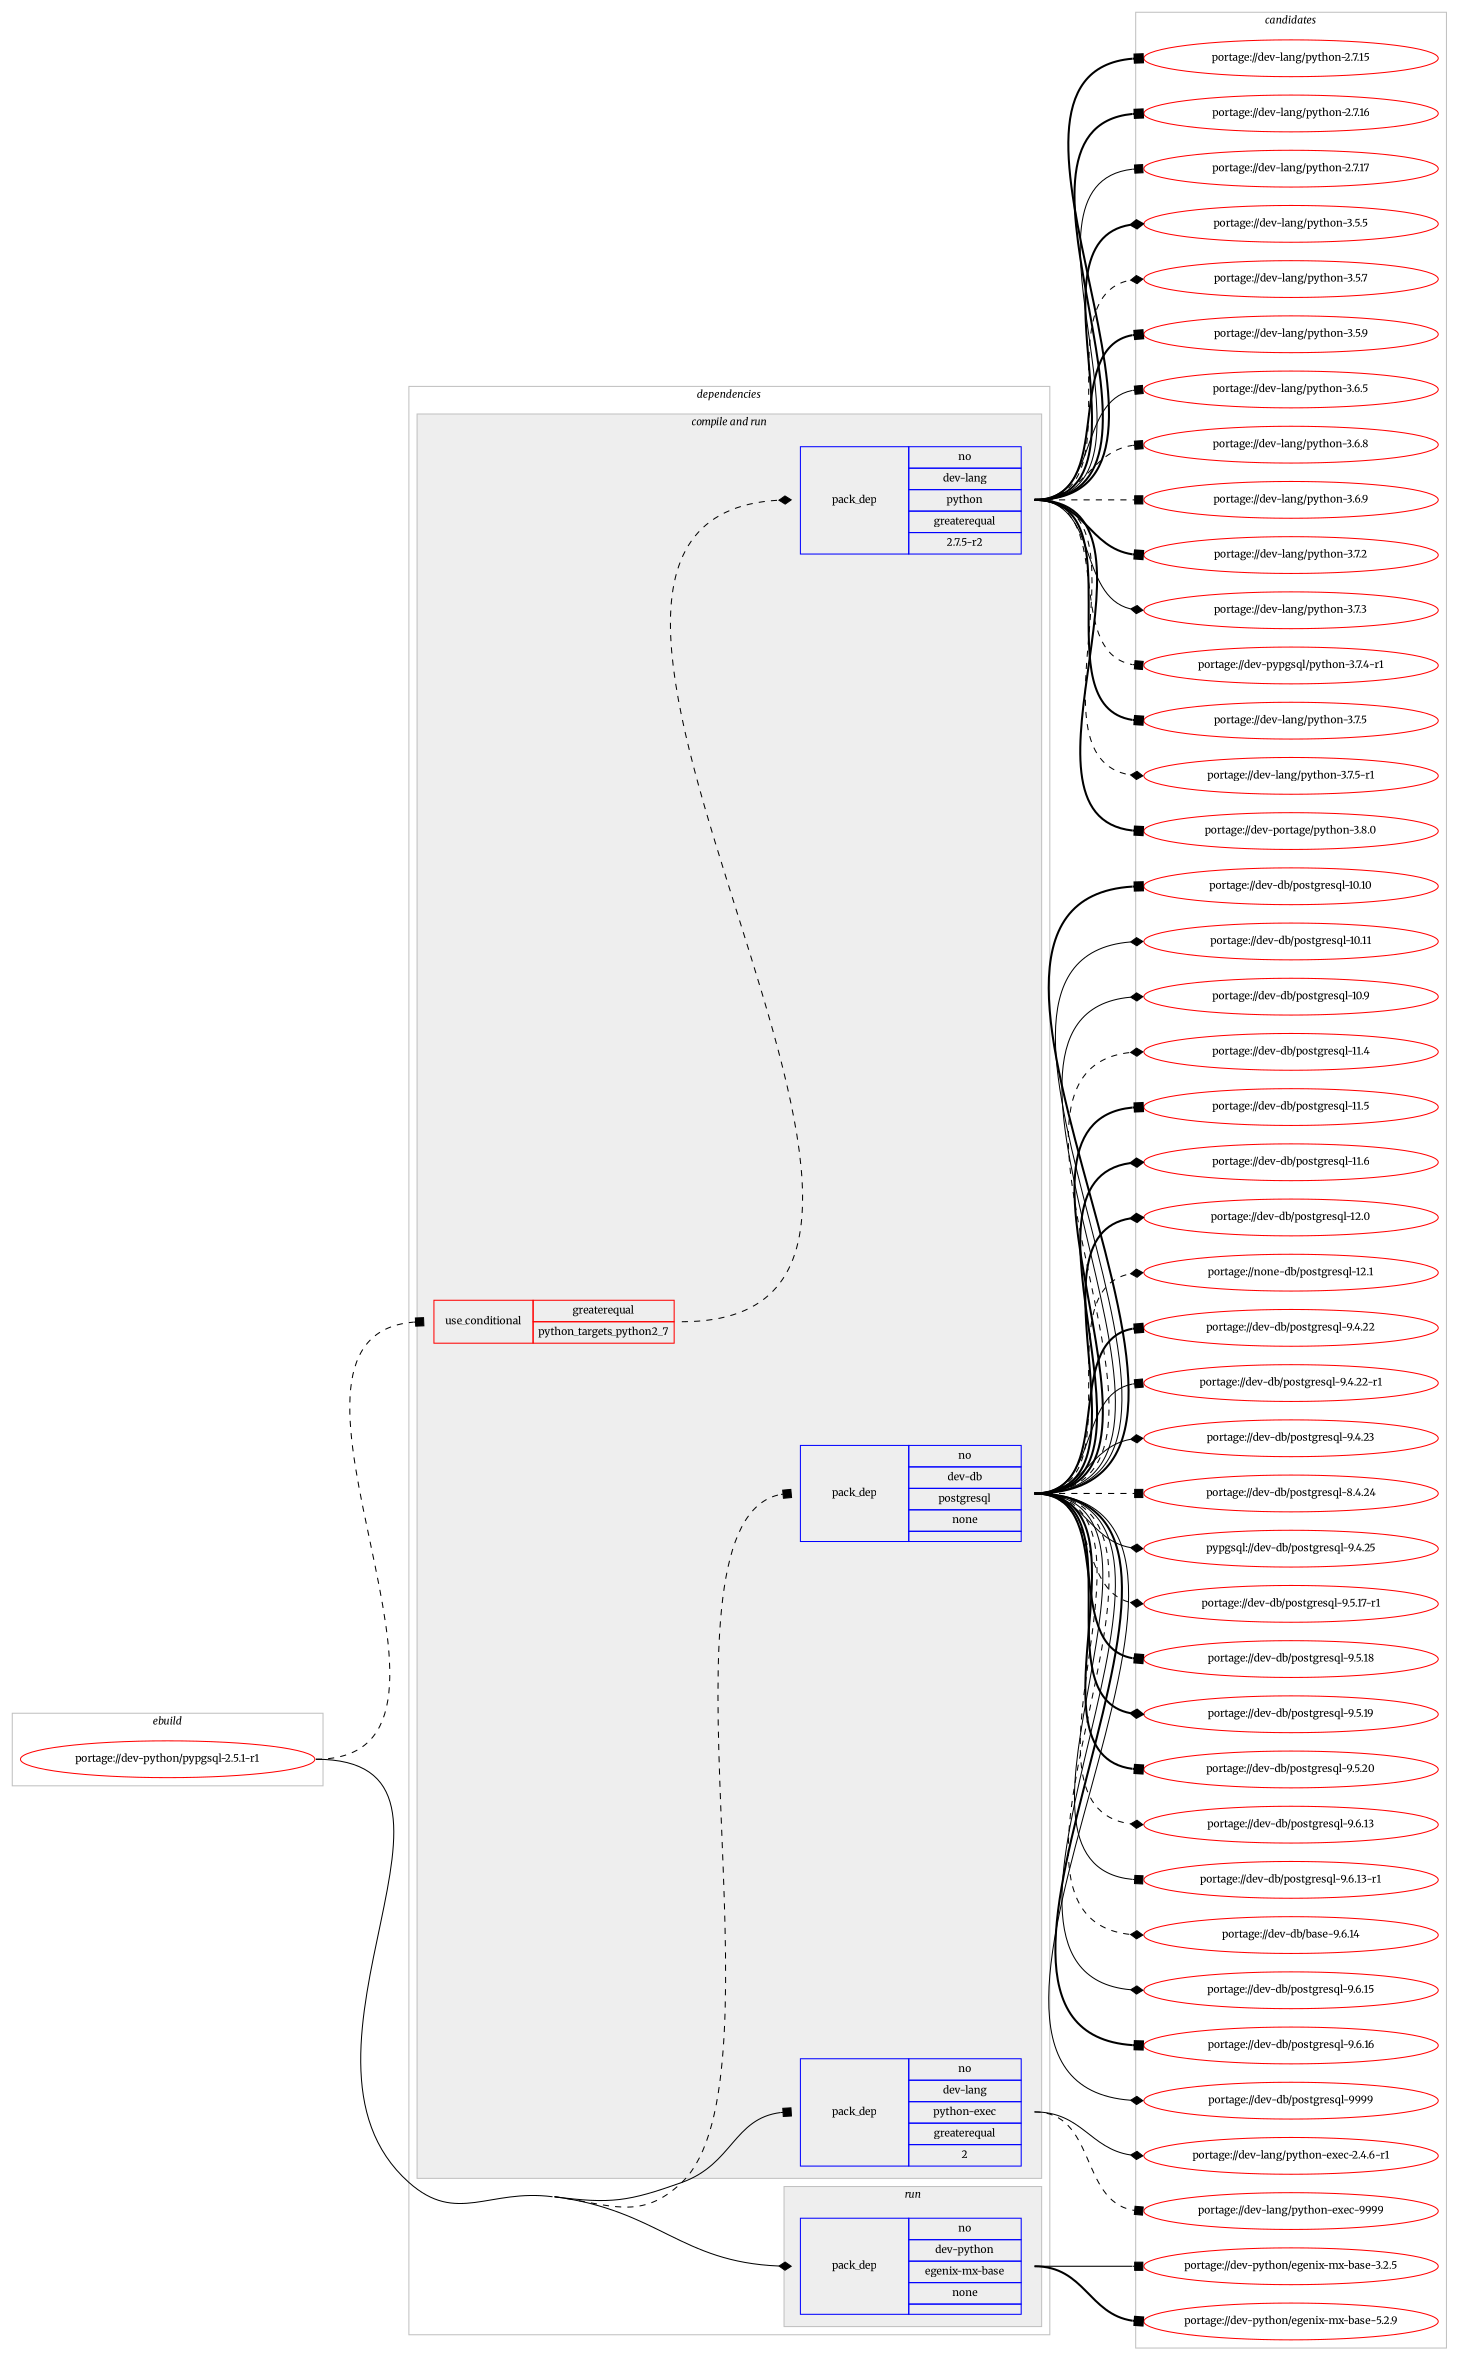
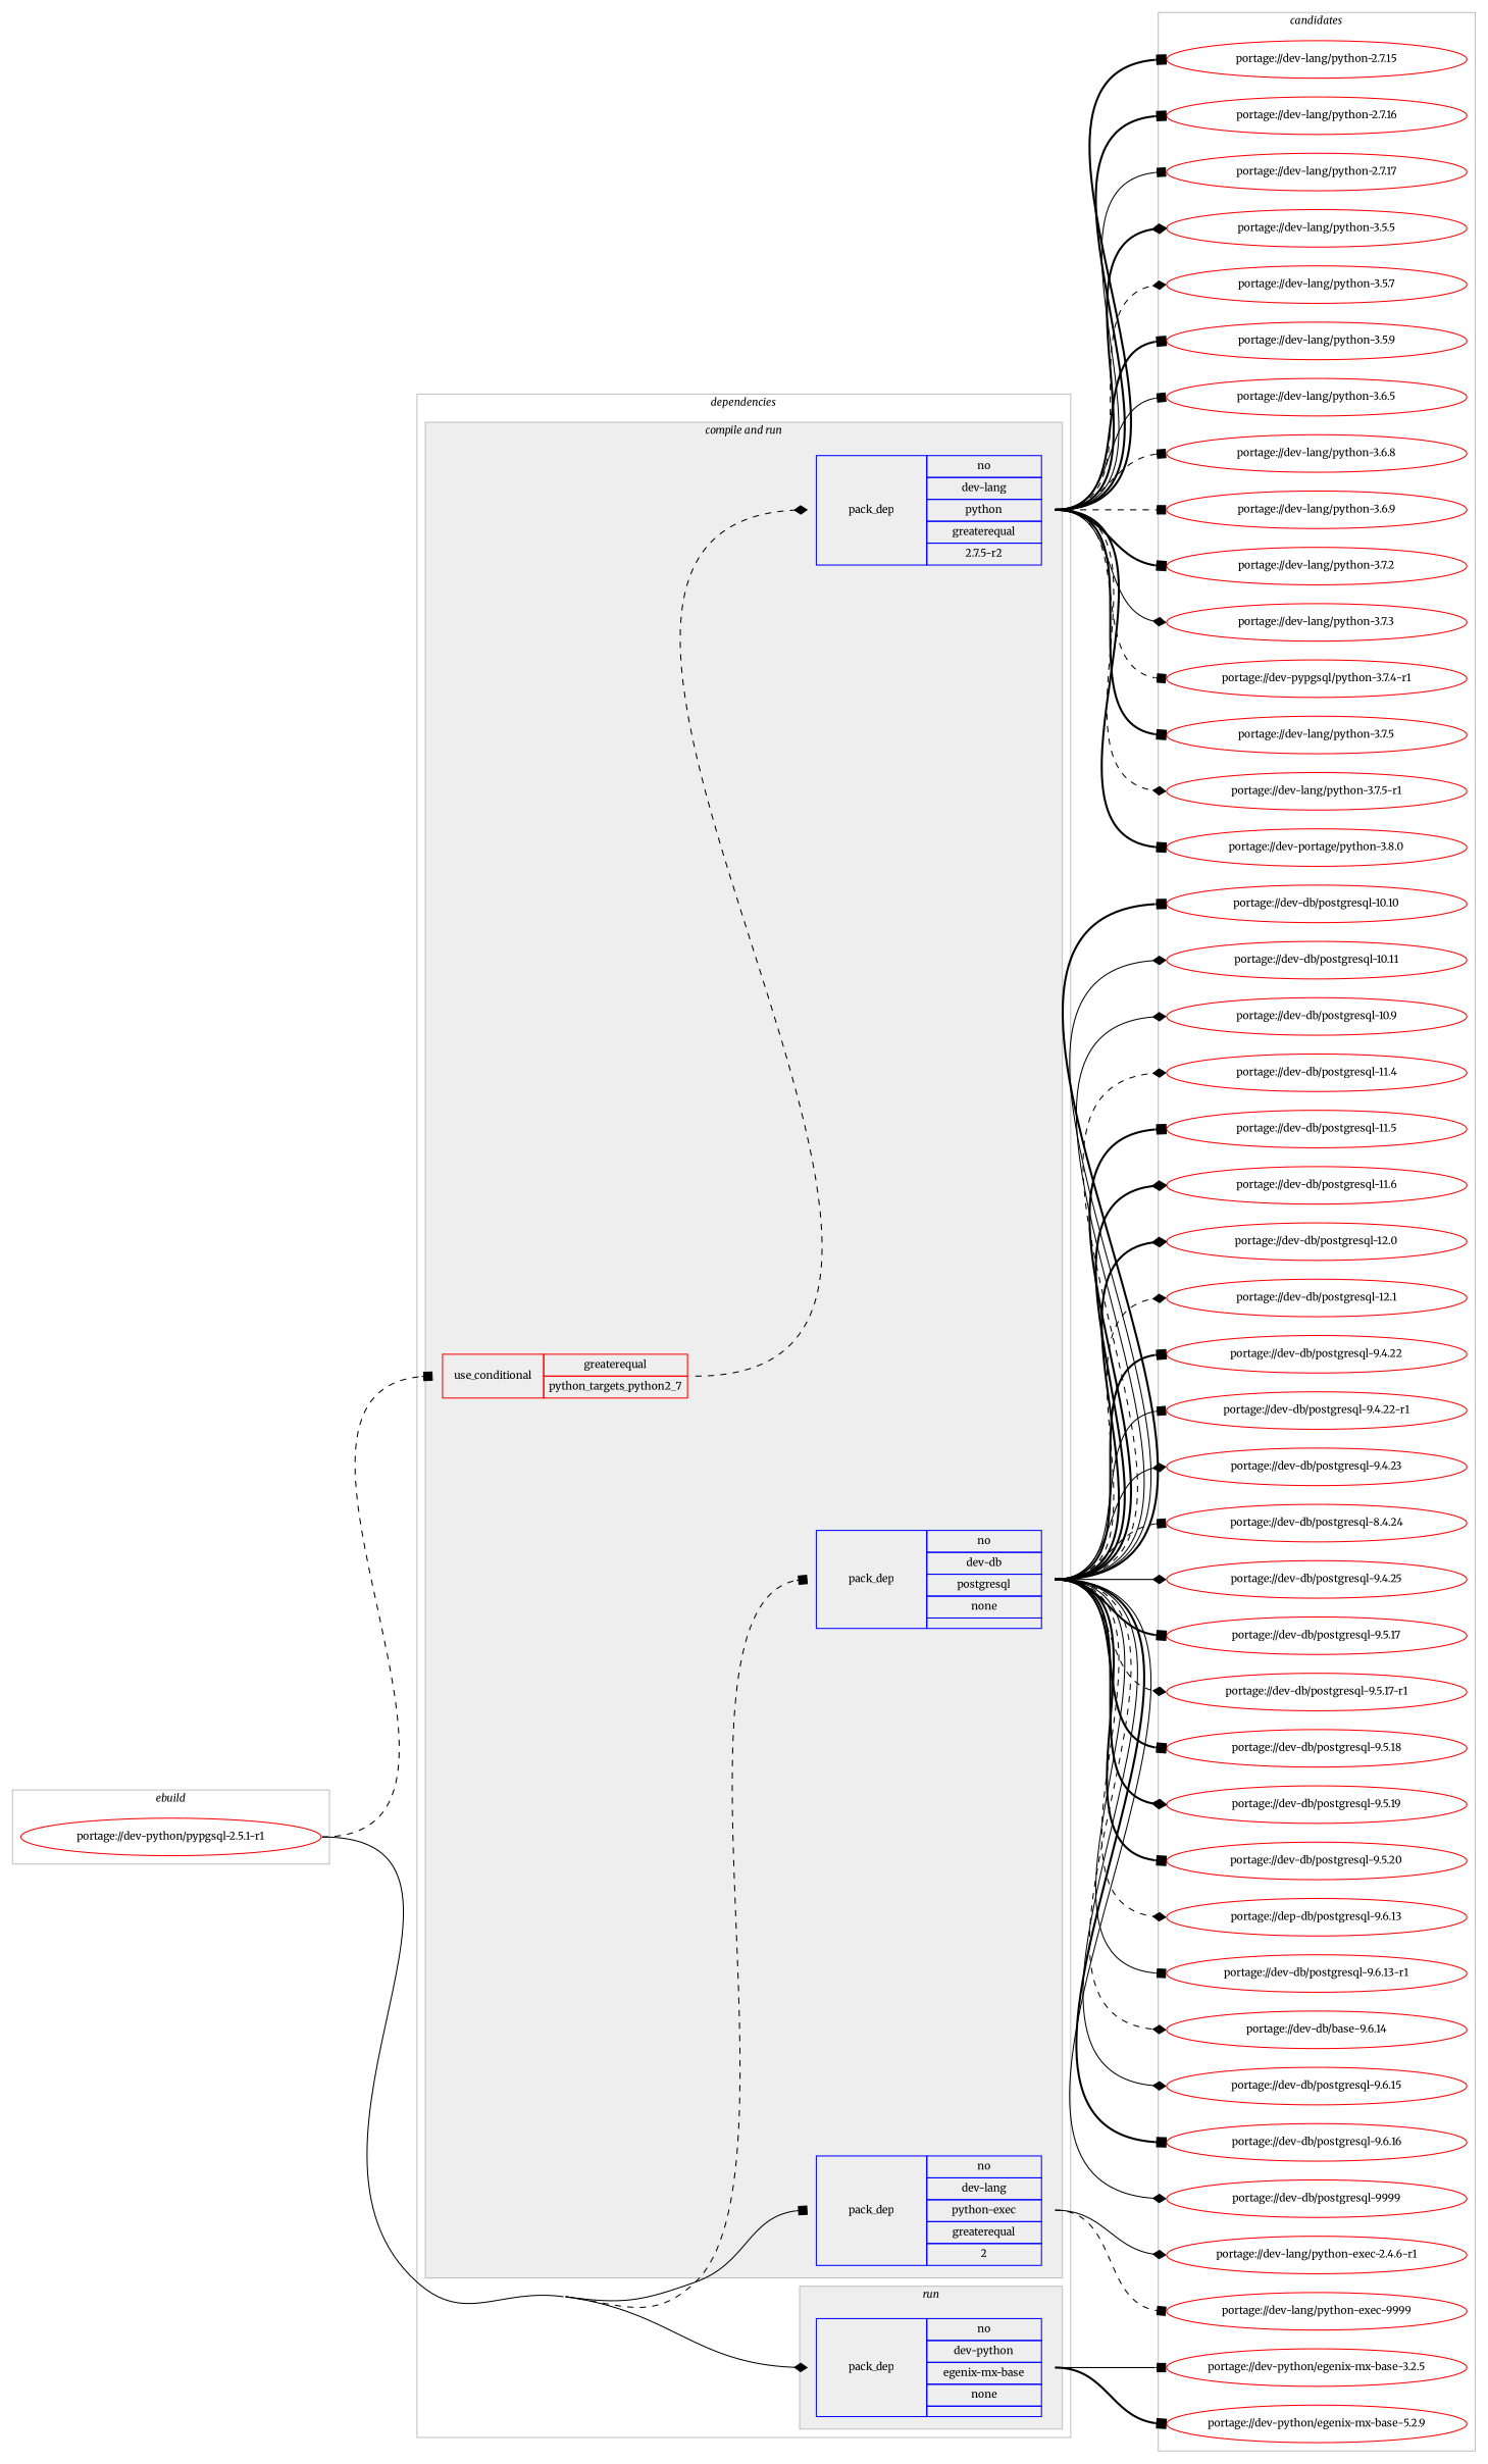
  digraph {
    compound=true
    concentrate=true
    fontname=Merriweather
    fontsize=10
    newrank=true
    rankdir=LR
    ranksep=1.5
    node [color=red fontname=Merriweather fontsize=10]
    edge [arrowhead=box fontname=Merriweather headport=w style=bold tailport=e weight=100]
    n1 [label="portage://dev-python/pypgsql-2.5.1-r1" width=4]
    n2 [color=blue label=<<TABLE BORDER="0" CELLBORDER="1" CELLSPACING="0" CELLPADDING="4" WIDTH="220"><TR><TD ROWSPAN="6" CELLPADDING="30">pack_dep</TD></TR><TR><TD WIDTH="110">no</TD></TR><TR><TD>dev-lang</TD></TR><TR><TD>python</TD></TR><TR><TD>greaterequal</TD></TR><TR><TD>2.7.5-r2</TD></TR></TABLE>> shape=none]
    n3 [label=<<TABLE BORDER="0" CELLBORDER="1" CELLSPACING="0" CELLPADDING="4"><TR><TD ROWSPAN="3" CELLPADDING="10">use_conditional</TD></TR><TR><TD>greaterequal</TD></TR><TR><TD>python_targets_python2_7</TD></TR></TABLE>> shape=none]
    n4 [color=blue label=<<TABLE BORDER="0" CELLBORDER="1" CELLSPACING="0" CELLPADDING="4" WIDTH="220"><TR><TD ROWSPAN="6" CELLPADDING="30">pack_dep</TD></TR><TR><TD WIDTH="110">no</TD></TR><TR><TD>dev-db</TD></TR><TR><TD>postgresql</TD></TR><TR><TD>none</TD></TR><TR><TD></TD></TR></TABLE>> shape=none]
    n5 [color=blue label=<<TABLE BORDER="0" CELLBORDER="1" CELLSPACING="0" CELLPADDING="4" WIDTH="220"><TR><TD ROWSPAN="6" CELLPADDING="30">pack_dep</TD></TR><TR><TD WIDTH="110">no</TD></TR><TR><TD>dev-lang</TD></TR><TR><TD>python-exec</TD></TR><TR><TD>greaterequal</TD></TR><TR><TD>2</TD></TR></TABLE>> shape=none]
    n6 [color=blue label=<<TABLE BORDER="0" CELLBORDER="1" CELLSPACING="0" CELLPADDING="4" WIDTH="220"><TR><TD ROWSPAN="6" CELLPADDING="30">pack_dep</TD></TR><TR><TD WIDTH="110">no</TD></TR><TR><TD>dev-python</TD></TR><TR><TD>egenix-mx-base</TD></TR><TR><TD>none</TD></TR><TR><TD></TD></TR></TABLE>> shape=none]
    n7 [label="portage://dev-lang/python-2.7.15" width=4]
    n8 [label="portage://dev-lang/python-2.7.16" width=4]
    n9 [label="portage://dev-lang/python-2.7.17" width=4]
    n10 [label="portage://dev-lang/python-3.5.5" width=4]
    n11 [label="portage://dev-lang/python-3.5.7" width=4]
    n12 [label="portage://dev-lang/python-3.5.9" width=4]
    n13 [label="portage://dev-lang/python-3.6.5" width=4]
    n14 [label="portage://dev-lang/python-3.6.8" width=4]
    n15 [label="portage://dev-lang/python-3.6.9" width=4]
    n16 [label="portage://dev-lang/python-3.7.2" width=4]
    n17 [label="portage://dev-lang/python-3.7.3" width=4]
    n18 [label="portage://dev-pypgsql/python-3.7.4-r1" width=4]
    n19 [label="portage://dev-lang/python-3.7.5" width=4]
    n20 [label="portage://dev-lang/python-3.7.5-r1" width=4]
    n21 [label="portage://dev-portage/python-3.8.0" width=4]
    n22 [label="portage://dev-db/postgresql-10.10" width=4]
    n23 [label="portage://dev-db/postgresql-10.11" width=4]
    n24 [label="portage://dev-db/postgresql-10.9" width=4]
    n25 [label="portage://dev-db/postgresql-11.4" width=4]
    n26 [label="portage://dev-db/postgresql-11.5" width=4]
    n27 [label="portage://dev-db/postgresql-11.6" width=4]
    n28 [label="portage://dev-db/postgresql-12.0" width=4]
-   n29 [label="portage://none-db/postgresql-12.1" width=4]
+   n29 [label="portage://dev-db/postgresql-12.1" width=4]
    n30 [label="portage://dev-db/postgresql-9.4.22" width=4]
    n31 [label="portage://dev-db/postgresql-9.4.22-r1" width=4]
    n32 [label="portage://dev-db/postgresql-9.4.23" width=4]
    n33 [label="portage://dev-db/postgresql-8.4.24" width=4]
-   n34 [label="pypgsql://dev-db/postgresql-9.4.25" width=4]
+   n34 [label="portage://dev-db/postgresql-9.4.25" width=4]
+   n35 [label="portage://dev-db/postgresql-9.5.17" width=4]
    n36 [label="portage://dev-db/postgresql-9.5.17-r1" width=4]
    n37 [label="portage://dev-db/postgresql-9.5.18" width=4]
    n38 [label="portage://dev-db/postgresql-9.5.19" width=4]
    n39 [label="portage://dev-db/postgresql-9.5.20" width=4]
-   n40 [label="portage://dev-db/postgresql-9.6.13" width=4]
+   n40 [label="portage://dep-db/postgresql-9.6.13" width=4]
    n41 [label="portage://dev-db/postgresql-9.6.13-r1" width=4]
    n42 [label="portage://dev-db/base-9.6.14" width=4]
    n43 [label="portage://dev-db/postgresql-9.6.15" width=4]
    n44 [label="portage://dev-db/postgresql-9.6.16" width=4]
    n45 [label="portage://dev-db/postgresql-9999" width=4]
    n46 [label="portage://dev-lang/python-exec-2.4.6-r1" width=4]
    n47 [label="portage://dev-lang/python-exec-9999" width=4]
    n48 [label="portage://dev-python/egenix-mx-base-3.2.5" width=4]
    n49 [label="portage://dev-python/egenix-mx-base-5.2.9" width=4]
    subgraph cluster_1 {
      color=gray
      label=<<i>ebuild</i>>
      rank=same
      n1
    }
    subgraph cluster_2 {
      color=gray
      label=<<i>dependencies</i>>
      subgraph cluster_3 {
        color=gray
        fillcolor="#eeeeee"
        label=<<i>compile</i>>
        style=filled
      }
      subgraph cluster_4 {
        color=gray
        fillcolor="#eeeeee"
        label=<<i>compile and run</i>>
        style=filled
        subgraph sub_5 {
          color=gray
          fillcolor="#eeeeee"
          label=<<i>compile and run</i>>
          style=filled
          n3
          subgraph sub_6 {
            color=gray
            fillcolor="#eeeeee"
            label=<<i>compile and run</i>>
            style=filled
            n2
          }
        }
        subgraph sub_7 {
          color=gray
          fillcolor="#eeeeee"
          label=<<i>compile and run</i>>
          style=filled
          n4
        }
        subgraph sub_8 {
          color=gray
          fillcolor="#eeeeee"
          label=<<i>compile and run</i>>
          style=filled
          n5
        }
      }
      subgraph cluster_9 {
        color=gray
        fillcolor="#eeeeee"
        label=<<i>run</i>>
        style=filled
        subgraph sub_10 {
          color=gray
          fillcolor="#eeeeee"
          label=<<i>run</i>>
          style=filled
          n6
        }
      }
    }
    subgraph cluster_11 {
      color=gray
      label=<<i>candidates</i>>
      rank=same
      subgraph sub_12 {
        color=black
        label=<<i>candidates</i>>
        nodesep=1
        rank=same
        n7
        n8
        n9
        n10
        n11
        n12
        n13
        n14
        n15
        n16
        n17
        n18
        n19
        n20
        n21
      }
      subgraph sub_13 {
        color=black
        label=<<i>candidates</i>>
        nodesep=1
        rank=same
        n22
        n23
        n24
        n25
        n26
        n27
        n28
        n29
        n30
        n31
        n32
        n33
        n34
+       n35
        n36
        n37
        n38
        n39
        n40
        n41
        n42
        n43
        n44
        n45
      }
      subgraph sub_14 {
        color=black
        label=<<i>candidates</i>>
        nodesep=1
        rank=same
        n46
        n47
      }
      subgraph sub_15 {
        color=black
        label=<<i>candidates</i>>
        nodesep=1
        rank=same
        n48
        n49
      }
    }
    n1 -> n3 [style=dashed weight=20]
    n1 -> n4 [style=dashed weight=20]
    n1 -> n5 [style=solid weight=20]
    n1 -> n6 [arrowhead=diamond style=solid weight=20]
    n2 -> n7
    n2 -> n8
    n2 -> n9 [style=solid]
    n2 -> n10 [arrowhead=diamond]
    n2 -> n11 [arrowhead=diamond style=dashed]
    n2 -> n12
    n2 -> n13 [style=solid]
    n2 -> n14 [style=dashed]
    n2 -> n15 [style=dashed]
    n2 -> n16
    n2 -> n17 [arrowhead=diamond style=solid]
    n2 -> n18 [style=dashed]
    n2 -> n19
    n2 -> n20 [arrowhead=diamond style=dashed]
    n2 -> n21
    n3 -> n2 [arrowhead=diamond style=dashed weight=20]
    n4 -> n22
    n4 -> n23 [arrowhead=diamond style=solid]
    n4 -> n24 [arrowhead=diamond style=solid]
    n4 -> n25 [arrowhead=diamond style=dashed]
    n4 -> n26
    n4 -> n27 [arrowhead=diamond]
    n4 -> n28 [arrowhead=diamond]
    n4 -> n29 [arrowhead=diamond style=dashed]
    n4 -> n30
    n4 -> n31 [style=solid]
    n4 -> n32 [arrowhead=diamond style=solid]
    n4 -> n33 [style=dashed]
    n4 -> n34 [arrowhead=diamond style=solid]
+   n4 -> n35
    n4 -> n36 [arrowhead=diamond style=dashed]
    n4 -> n37
    n4 -> n38 [arrowhead=diamond]
    n4 -> n39
    n4 -> n40 [arrowhead=diamond style=dashed]
    n4 -> n41 [style=solid]
    n4 -> n42 [arrowhead=diamond style=dashed]
    n4 -> n43 [arrowhead=diamond style=solid]
    n4 -> n44
    n4 -> n45 [arrowhead=diamond style=solid]
    n5 -> n46 [arrowhead=diamond style=solid]
    n5 -> n47 [style=dashed]
    n6 -> n48 [style=solid]
    n6 -> n49
  }
